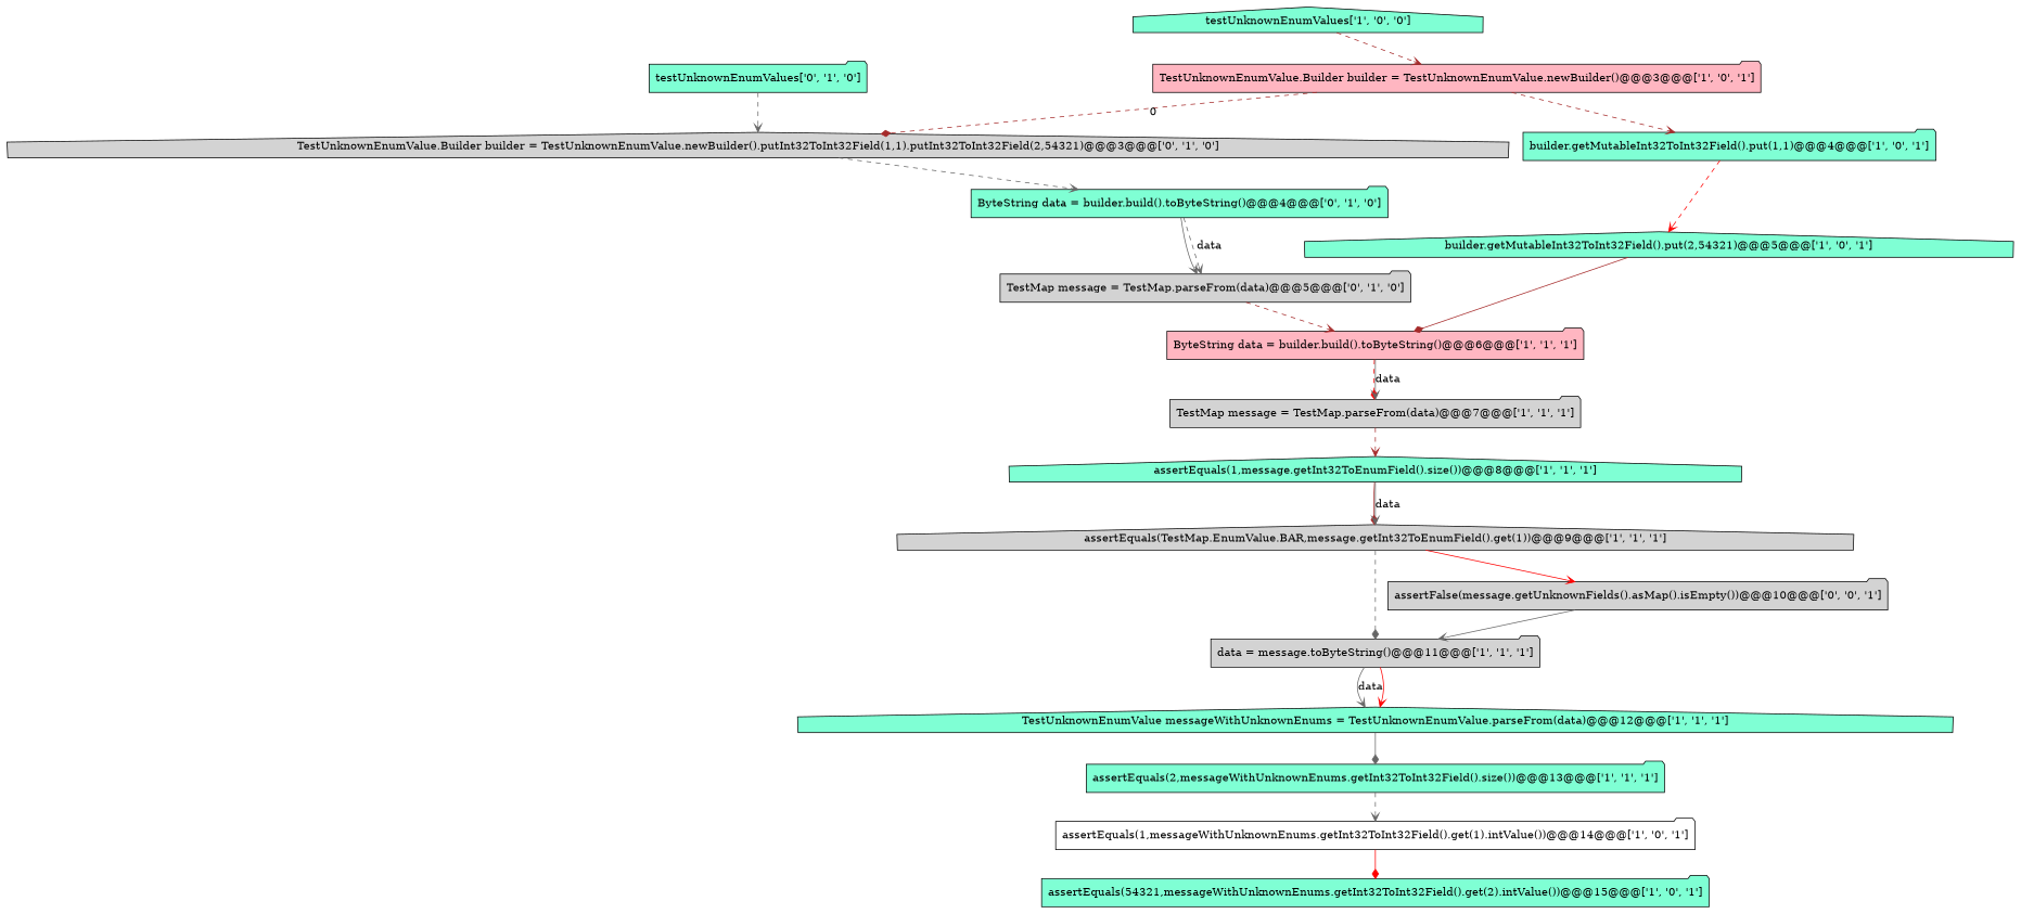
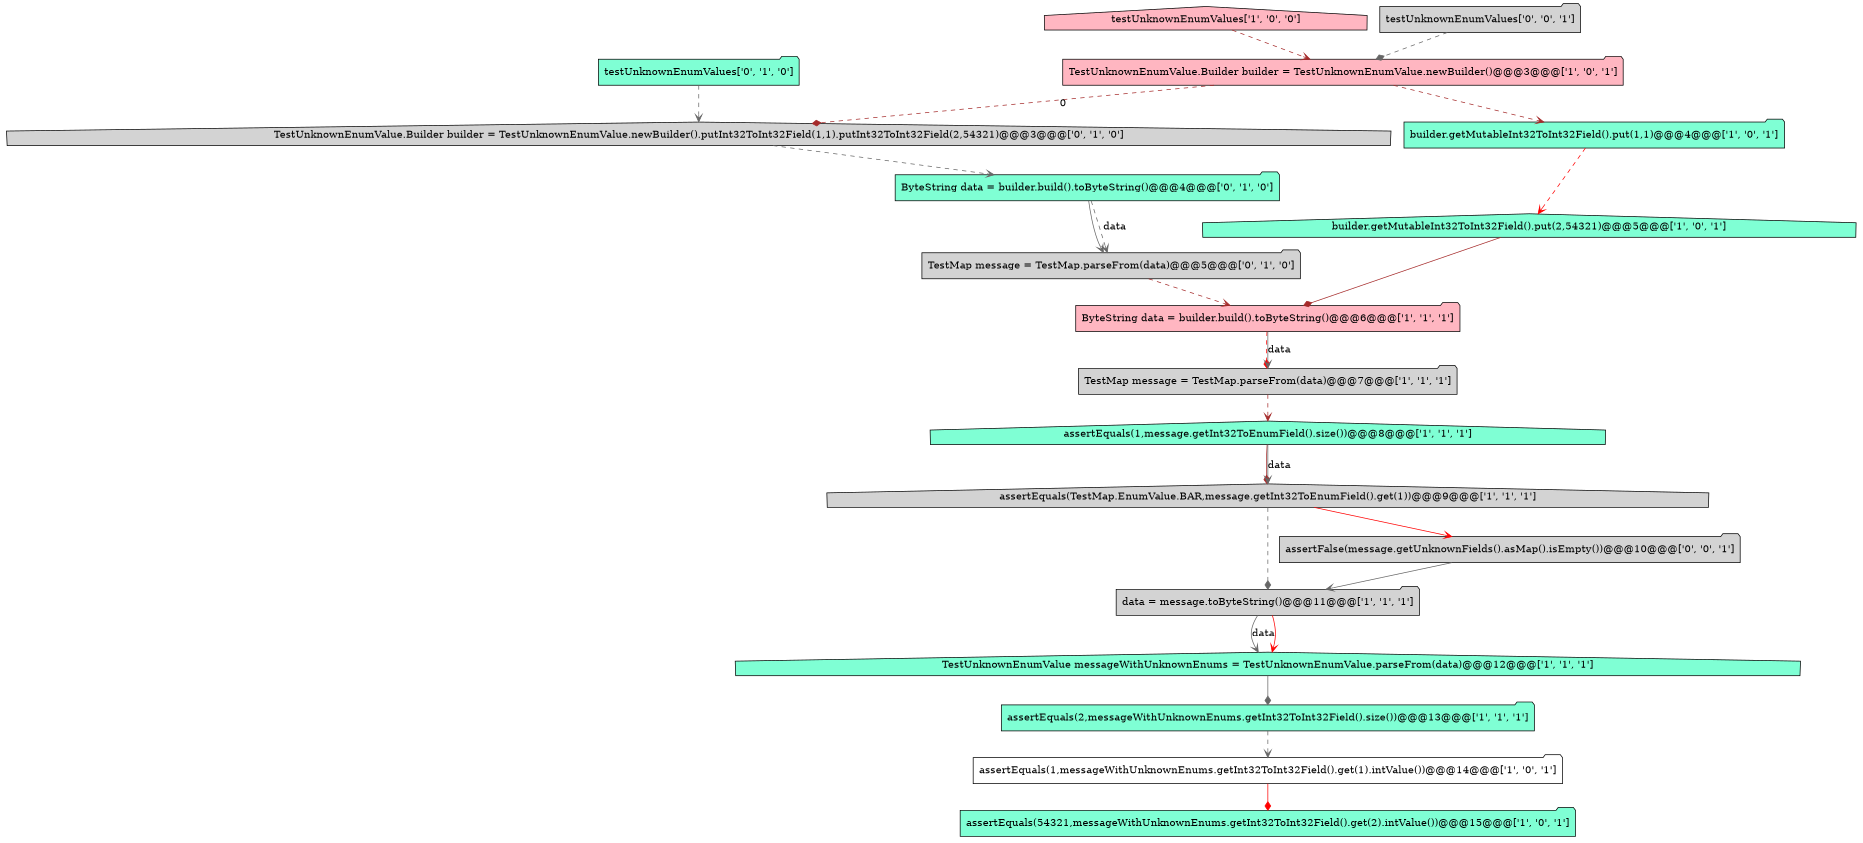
  digraph {
    node [fillcolor=aquamarine shape=folder style=filled]
    edge [arrowhead=vee color=gray40 style=dashed]
    n1 [fillcolor=lightgrey label="data = message.toByteString()@@@11@@@['1', '1', '1']"]
    n2 [label="TestUnknownEnumValue messageWithUnknownEnums = TestUnknownEnumValue.parseFrom(data)@@@12@@@['1', '1', '1']" shape=house]
    n3 [label="assertEquals(2,messageWithUnknownEnums.getInt32ToInt32Field().size())@@@13@@@['1', '1', '1']"]
    n4 [fillcolor=lightgrey label="TestUnknownEnumValue.Builder builder = TestUnknownEnumValue.newBuilder().putInt32ToInt32Field(1,1).putInt32ToInt32Field(2,54321)@@@3@@@['0', '1', '0']" shape=house]
    n5 [label="ByteString data = builder.build().toByteString()@@@4@@@['0', '1', '0']"]
    n6 [fillcolor=lightgrey label="TestMap message = TestMap.parseFrom(data)@@@5@@@['0', '1', '0']"]
    n7 [fillcolor=lightpink label="ByteString data = builder.build().toByteString()@@@6@@@['1', '1', '1']"]
    n8 [fillcolor=lightgrey label="TestMap message = TestMap.parseFrom(data)@@@7@@@['1', '1', '1']"]
    n9 [label="testUnknownEnumValues['0', '1', '0']"]
-   n10 [label="testUnknownEnumValues['1', '0', '0']" shape=house]
+   n10 [fillcolor=lightpink label="testUnknownEnumValues['1', '0', '0']" shape=house]
    n11 [fillcolor=lightpink label="TestUnknownEnumValue.Builder builder = TestUnknownEnumValue.newBuilder()@@@3@@@['1', '0', '1']"]
    n12 [label="builder.getMutableInt32ToInt32Field().put(1,1)@@@4@@@['1', '0', '1']"]
    n13 [label="assertEquals(1,message.getInt32ToEnumField().size())@@@8@@@['1', '1', '1']" shape=house]
    n14 [fillcolor=lightgrey label="assertEquals(TestMap.EnumValue.BAR,message.getInt32ToEnumField().get(1))@@@9@@@['1', '1', '1']" shape=house]
    n15 [fillcolor=lightgrey label="assertFalse(message.getUnknownFields().asMap().isEmpty())@@@10@@@['0', '0', '1']"]
    n16 [label="assertEquals(54321,messageWithUnknownEnums.getInt32ToInt32Field().get(2).intValue())@@@15@@@['1', '0', '1']"]
    n17 [fillcolor=white label="assertEquals(1,messageWithUnknownEnums.getInt32ToInt32Field().get(1).intValue())@@@14@@@['1', '0', '1']"]
+   n18 [fillcolor=lightgrey label="testUnknownEnumValues['0', '0', '1']"]
    n19 [label="builder.getMutableInt32ToInt32Field().put(2,54321)@@@5@@@['1', '0', '1']" shape=house]
    n1 -> n2 [label=data style=solid]
    n1 -> n2 [color=red style=solid]
    n2 -> n3 [arrowhead=diamond style=solid]
    n3 -> n17
    n4 -> n5
    n5 -> n6 [style=solid]
    n5 -> n6 [label=data]
    n6 -> n7 [color=brown]
    n7 -> n8 [arrowhead=diamond color=red]
    n7 -> n8 [label=data style=solid]
    n8 -> n13 [color=brown]
    n9 -> n4
    n10 -> n11 [color=brown]
    n11 -> n4 [arrowhead=diamond color=brown label=0]
    n11 -> n12 [color=brown]
    n12 -> n19 [color=red]
    n13 -> n14 [arrowhead=diamond color=brown style=solid]
    n13 -> n14 [label=data style=solid]
    n14 -> n1 [arrowhead=diamond]
    n14 -> n15 [color=red style=solid]
    n15 -> n1 [style=solid]
    n17 -> n16 [arrowhead=diamond color=red style=solid]
+   n18 -> n11 [arrowhead=diamond]
    n19 -> n7 [arrowhead=diamond color=brown style=solid]
  }
